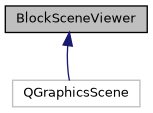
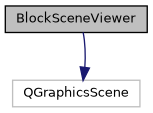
  digraph {
    fontname="DejaVu Sans"
    node [fontname="DejaVu Sans" fontsize=10 shape=record style=filled]
    n1 [color=black fillcolor=grey75 fontcolor=black height=0.2 label=BlockSceneViewer width=0.4]
    n2 [color=grey75 fillcolor=white height=0.2 label=QGraphicsScene width=0.4]
-   n1 -> n2 [color=midnightblue dir=back fontname="DejaVu Sans" fontsize=10 labelfontname=Helvetica labelfontsize=10 style=solid]
+   n2 -> n1 [color=midnightblue dir=back fontname="DejaVu Sans" fontsize=10 labelfontname=Helvetica labelfontsize=10 style=solid]
  }
